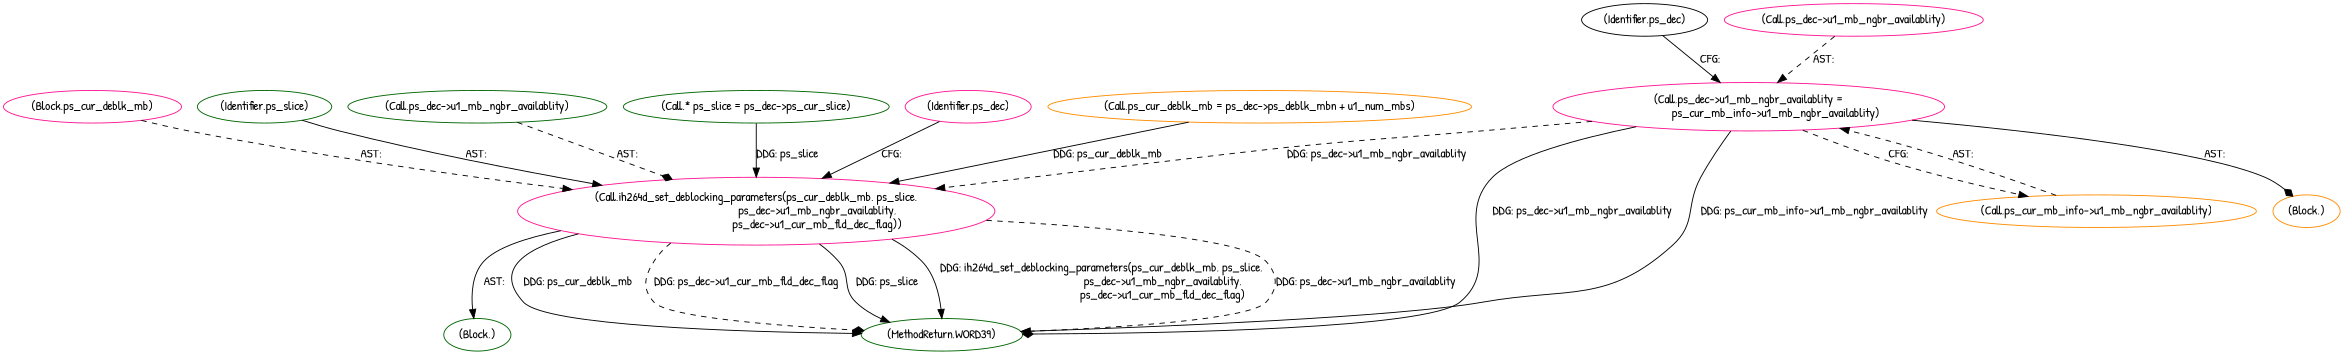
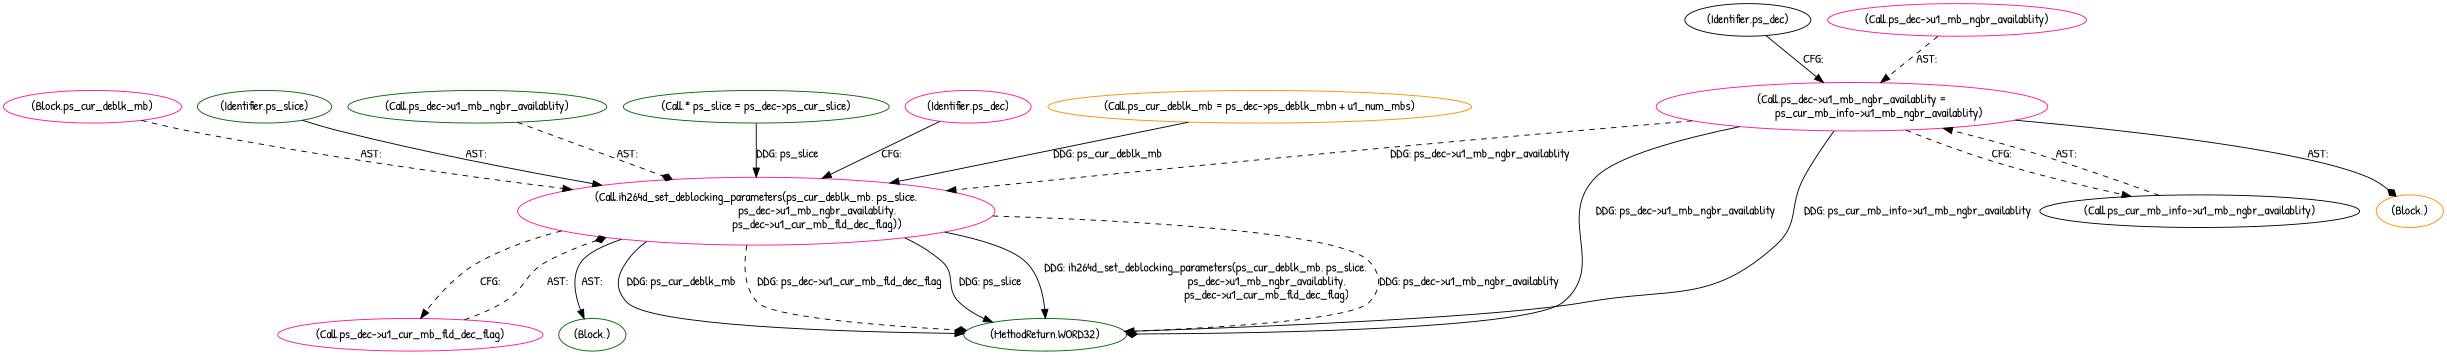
  digraph {
    fontname="Patrick Hand"
    node [color=deeppink fontname="Patrick Hand"]
    edge [arrowhead=normal fontname="Patrick Hand" style=solid]
    n1 [label="(Call,ps_dec->u1_mb_ngbr_availablity =\n                    ps_cur_mb_info->u1_mb_ngbr_availablity)"]
    n2 [label="(Call,ih264d_set_deblocking_parameters(ps_cur_deblk_mb, ps_slice,\n                                             ps_dec->u1_mb_ngbr_availablity,\n                                             ps_dec->u1_cur_mb_fld_dec_flag))"]
-   n3 [color=darkgreen label="(MethodReturn,WORD39)"]
-   n4 [color=darkorange label="(Call,ps_cur_mb_info->u1_mb_ngbr_availablity)"]
+   n3 [color=darkgreen label="(MethodReturn,WORD32)"]
+   n4 [color=black label="(Call,ps_cur_mb_info->u1_mb_ngbr_availablity)"]
    n5 [color=darkorange label="(Block,)"]
+   n6 [label="(Call,ps_dec->u1_cur_mb_fld_dec_flag)"]
    n7 [color=darkgreen label="(Block,)"]
    n8 [color=black label="(Identifier,ps_dec)"]
    n9 [label="(Block,ps_cur_deblk_mb)"]
    n10 [color=darkgreen label="(Identifier,ps_slice)"]
    n11 [color=darkgreen label="(Call,ps_dec->u1_mb_ngbr_availablity)"]
    n12 [color=darkgreen label="(Call,* ps_slice = ps_dec->ps_cur_slice)"]
    n13 [label="(Call,ps_dec->u1_mb_ngbr_availablity)"]
    n14 [label="(Identifier,ps_dec)"]
    n15 [color=darkorange label="(Call,ps_cur_deblk_mb = ps_dec->ps_deblk_mbn + u1_num_mbs)"]
    n1 -> n2 [label="DDG: ps_dec->u1_mb_ngbr_availablity" style=dashed]
    n1 -> n3 [arrowhead=diamond label="DDG: ps_dec->u1_mb_ngbr_availablity"]
    n1 -> n3 [label="DDG: ps_cur_mb_info->u1_mb_ngbr_availablity"]
    n1 -> n4 [label="CFG: " style=dashed]
    n1 -> n5 [arrowhead=diamond label="AST: "]
    n2 -> n3 [label="DDG: ih264d_set_deblocking_parameters(ps_cur_deblk_mb, ps_slice,\n                                             ps_dec->u1_mb_ngbr_availablity,\n                                             ps_dec->u1_cur_mb_fld_dec_flag)"]
    n2 -> n3 [label="DDG: ps_dec->u1_mb_ngbr_availablity" style=dashed]
    n2 -> n3 [label="DDG: ps_cur_deblk_mb"]
    n2 -> n3 [arrowhead=diamond label="DDG: ps_dec->u1_cur_mb_fld_dec_flag" style=dashed]
    n2 -> n3 [label="DDG: ps_slice"]
+   n2 -> n6 [label="CFG: " style=dashed]
    n2 -> n7 [label="AST: "]
    n4 -> n1 [label="AST: " style=dashed]
+   n6 -> n2 [arrowhead=diamond label="AST: " style=dashed]
    n8 -> n1 [label="CFG: "]
    n9 -> n2 [label="AST: " style=dashed]
    n10 -> n2 [label="AST: "]
    n11 -> n2 [arrowhead=diamond label="AST: " style=dashed]
    n12 -> n2 [label="DDG: ps_slice"]
    n13 -> n1 [label="AST: " style=dashed]
    n14 -> n2 [label="CFG: "]
    n15 -> n2 [label="DDG: ps_cur_deblk_mb"]
  }
